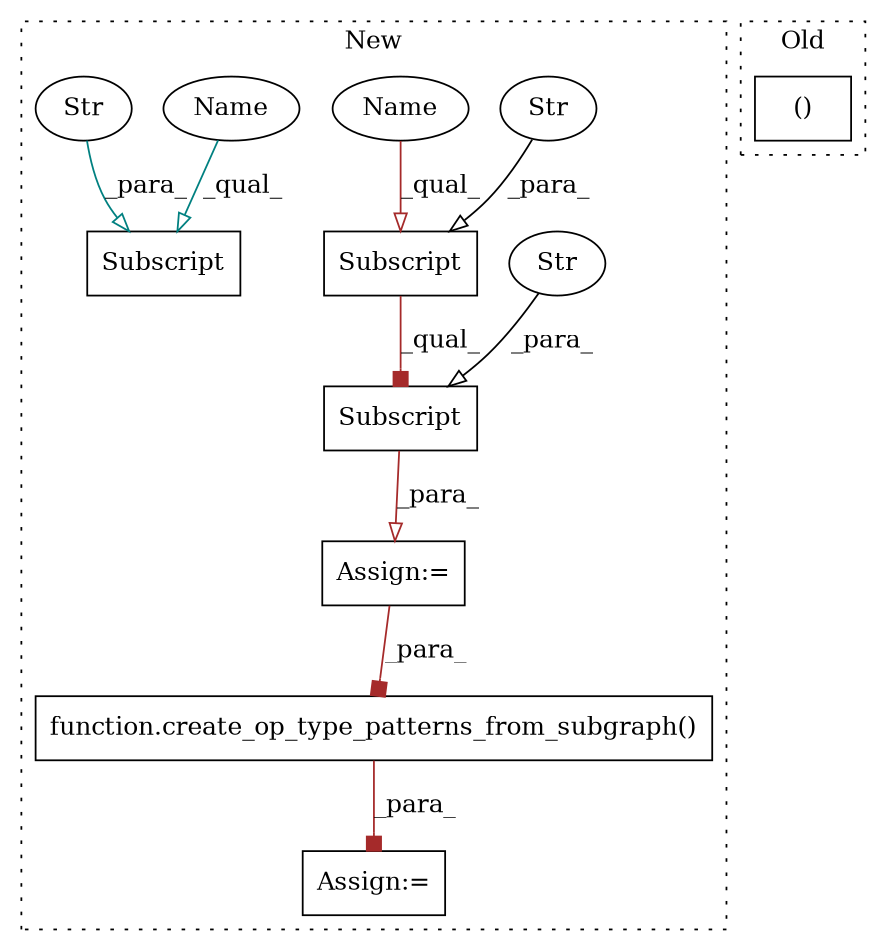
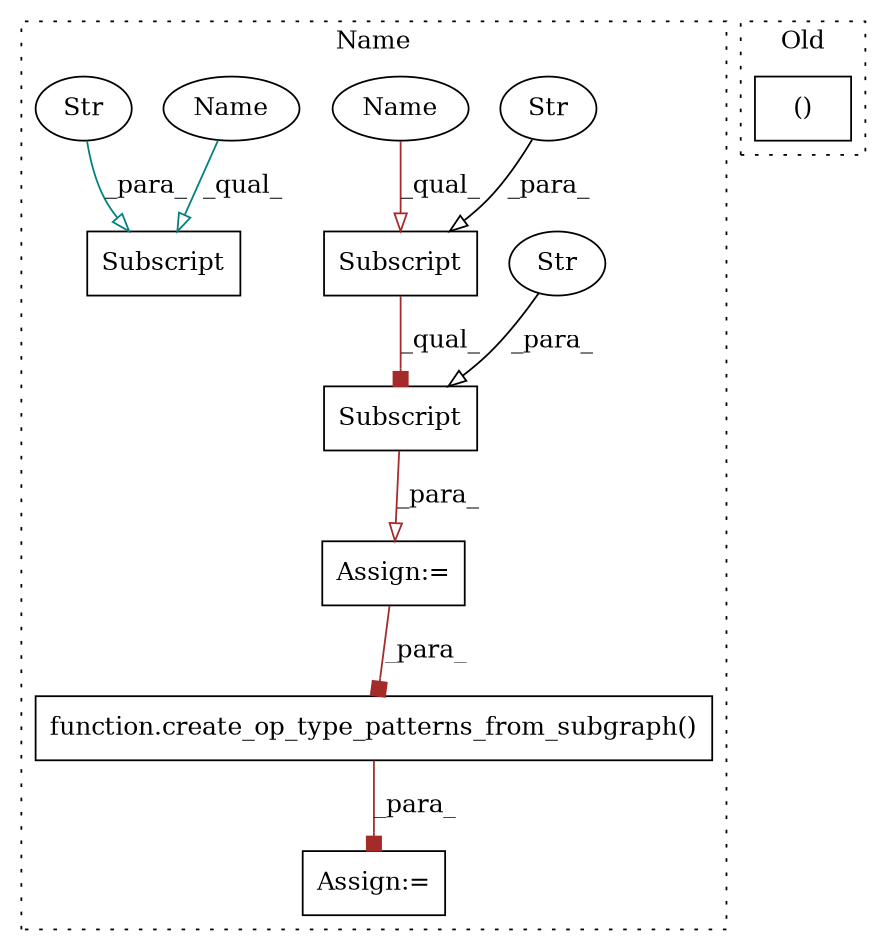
  digraph {
    node [a=63 l=13 s="7215,0" shape=box]
    edge [color=brown arrowhead=onormal]
    n1 [a=75 l="38,1" label="function.create_op_type_patterns_from_subgraph()" s="7552,7604"]
    n2 [a=68 l=3 label="Assign:=" s=7212]
    n3 [l="51,0" label=Subscript]
    n4 [a=66 label=Str s=7252 shape=ellipse]
    n5 [l="36,0" label=Subscript]
    n6 [l="36,0" label=Subscript s="7134,0"]
    n7 [a=66 label=Str s=7237 shape=ellipse]
    n8 [a=66 label=Str s=7156 shape=ellipse]
    n9 [a=68 l=3 label="Assign:=" s=7549]
    n10 [a=87 l=21 label=Name s=7134 shape=ellipse]
    n11 [a=87 l=21 label=Name s=7215 shape=ellipse]
    n12 [a=54 l=20 label="()" s=6714]
    subgraph cluster_1 {
-     label=New
+     label=Name
      style=dotted
      n1
      n2
      n3
      n4
      n5
      n6
      n7
      n8
      n9
      n10
      n11
    }
    subgraph cluster_2 {
      label=Old
      style=dotted
      n12
    }
    n1 -> n9 [label=_para_ arrowhead=box]
    n2 -> n1 [label=_para_ arrowhead=box]
    n3 -> n2 [label=_para_]
    n4 -> n3 [label=_para_ color=black]
    n5 -> n3 [label=_qual_ arrowhead=box]
    n7 -> n5 [label=_para_ color=black]
    n8 -> n6 [label=_para_ color=teal]
    n10 -> n6 [label=_qual_ color=teal]
    n11 -> n5 [label=_qual_]
  }
